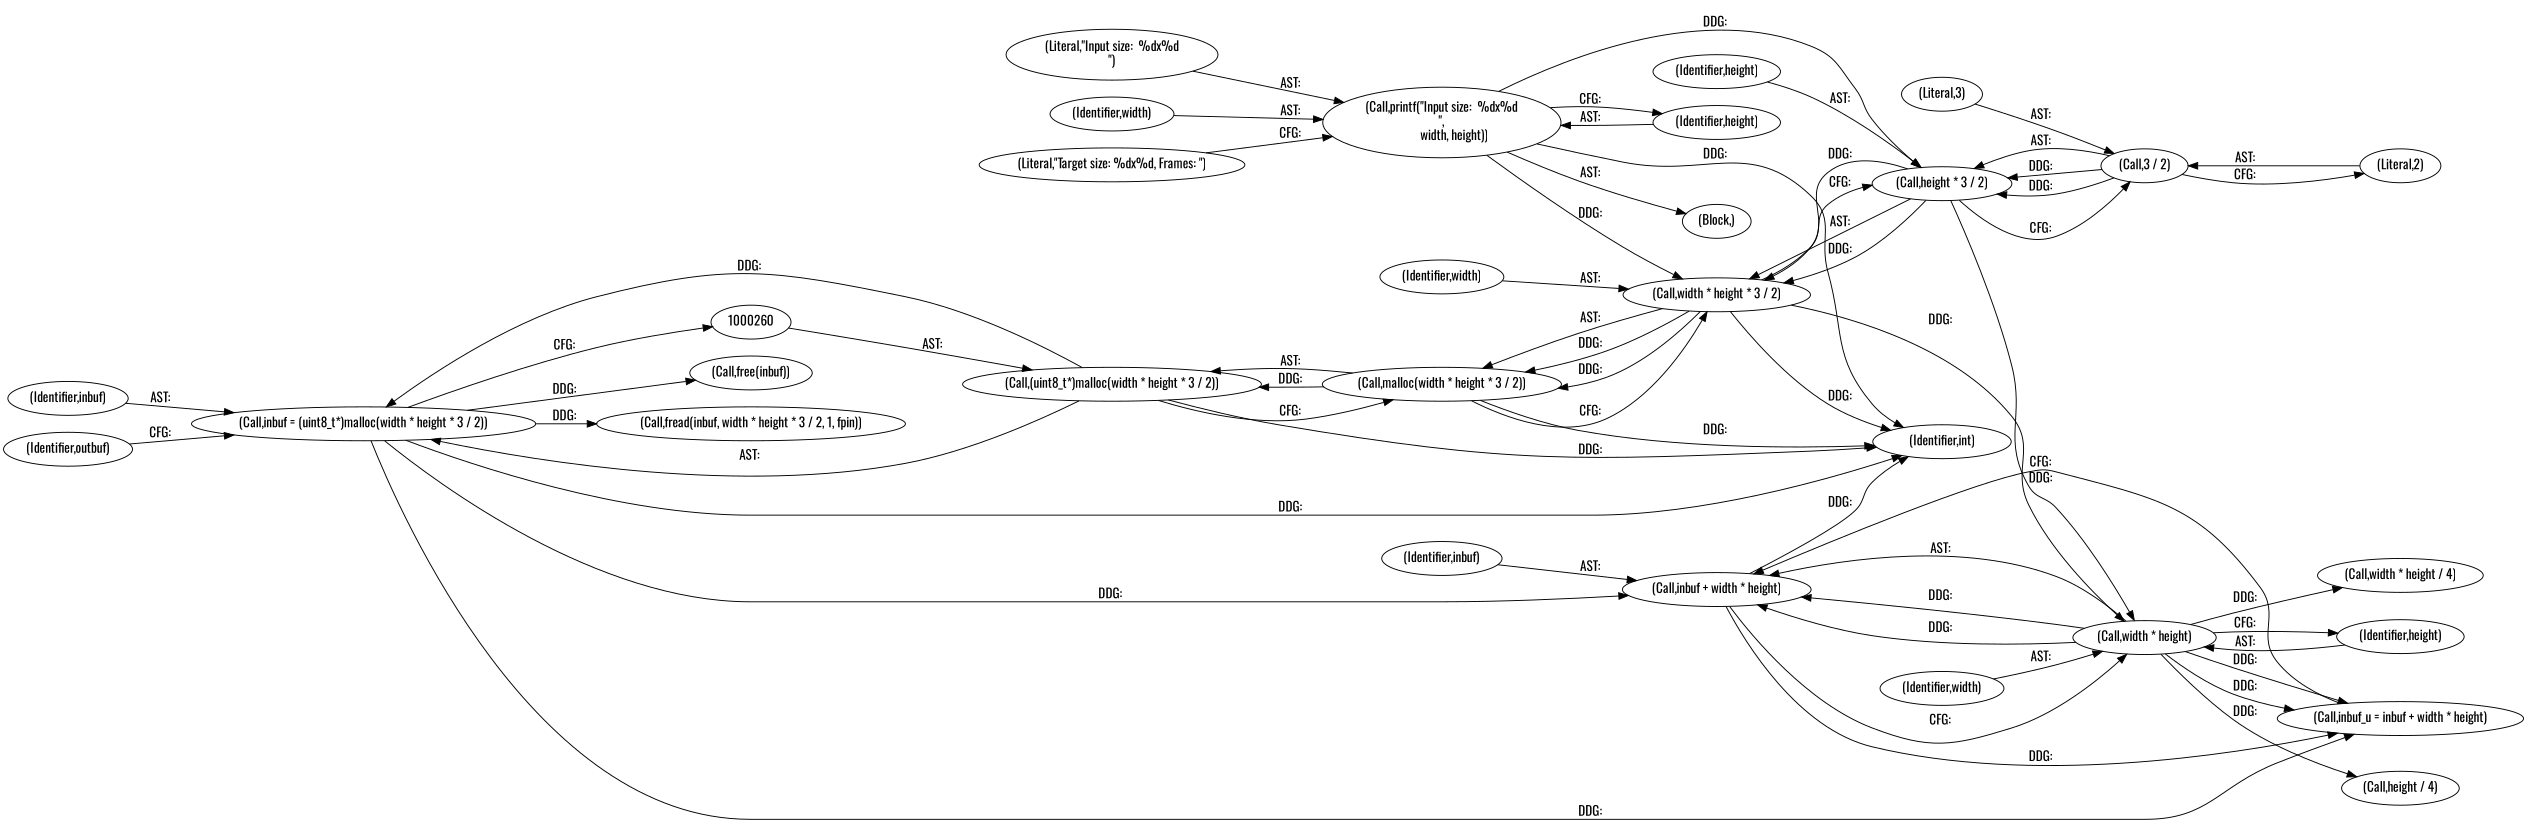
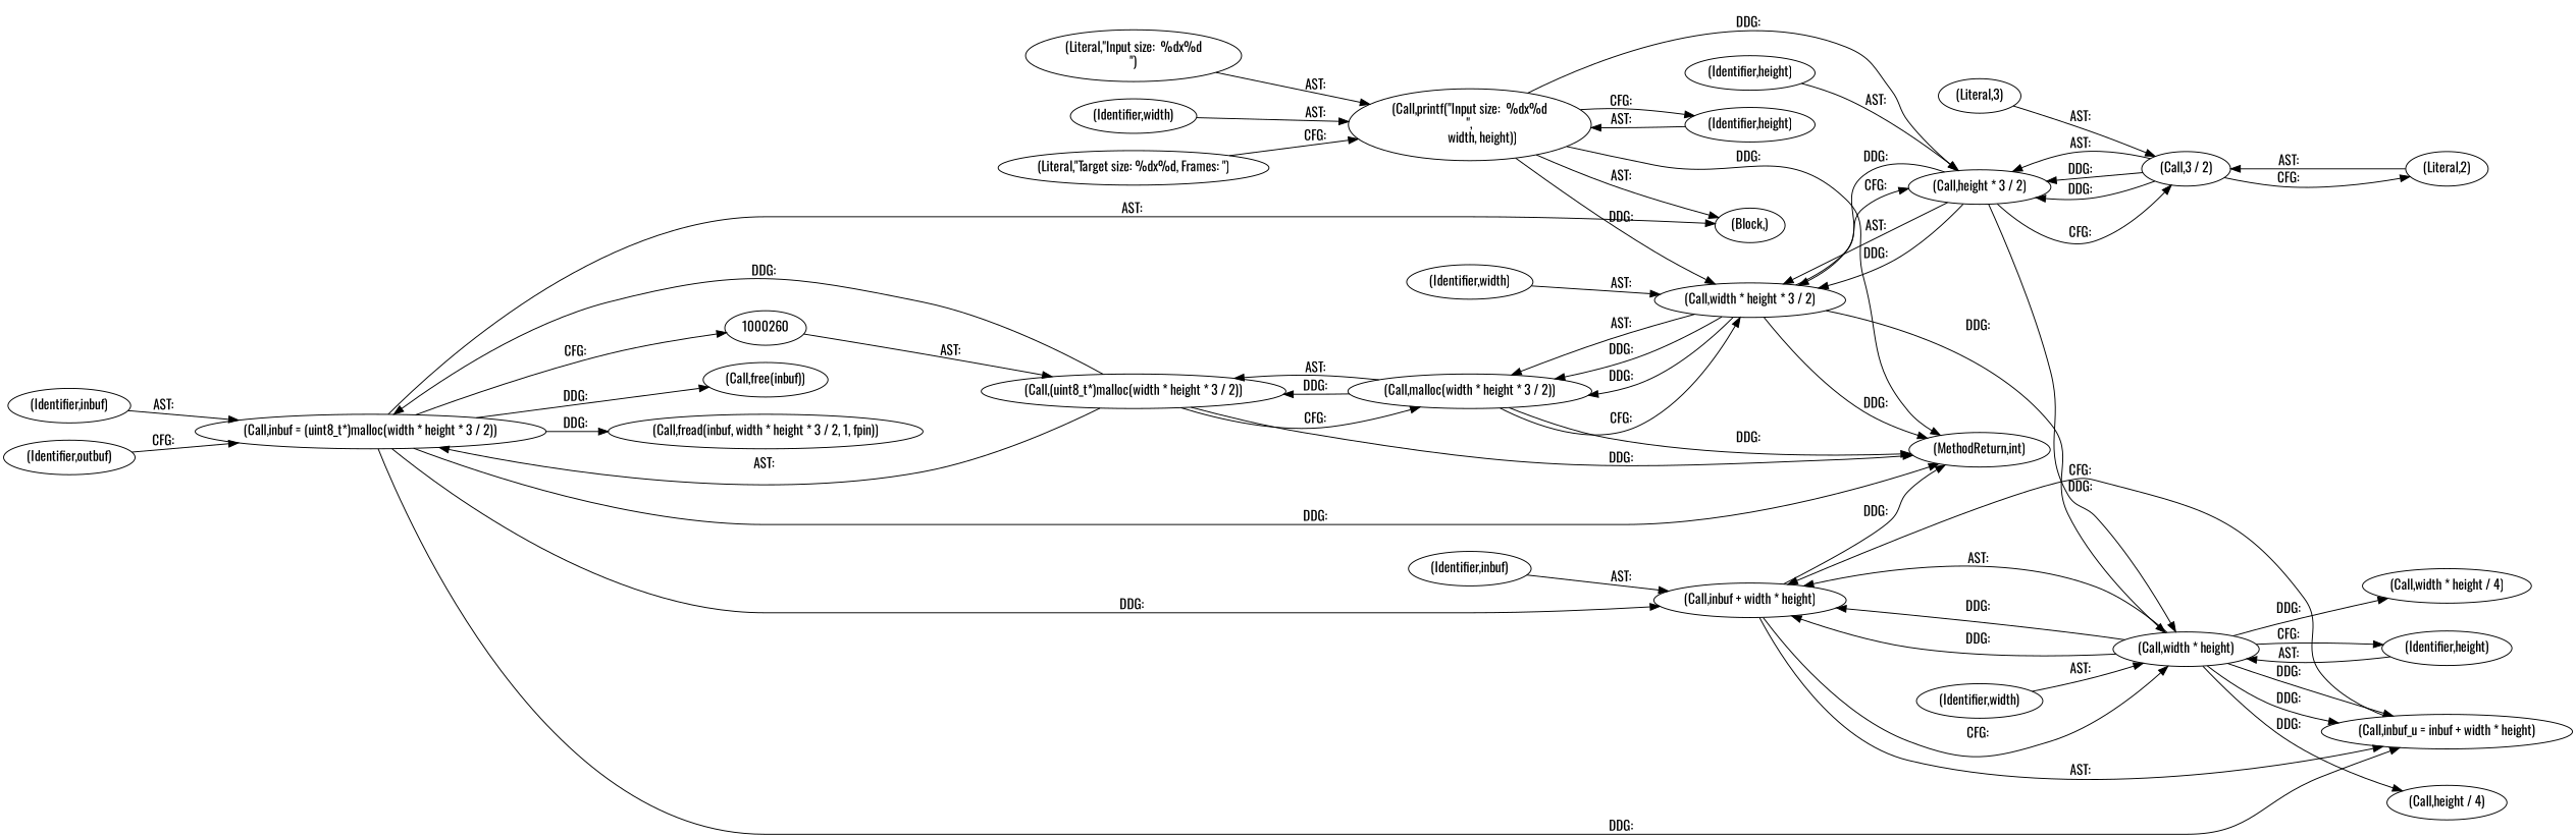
  digraph {
    fontname=Oswald
    rankdir=LR
    node [fontname=Oswald]
    edge [fontname=Oswald]
    n1 [label="(Call,inbuf + width * height)"]
    n2 [label="(Call,width * height)"]
-   n3 [label="(Identifier,int)"]
+   n3 [label="(MethodReturn,int)"]
    n4 [label="(Call,inbuf_u = inbuf + width * height)"]
    n5 [label="(Call,height / 4)"]
    n6 [label="(Identifier,height)"]
    n7 [label="(Call,width * height / 4)"]
    n8 [label="(Call,inbuf = (uint8_t*)malloc(width * height * 3 / 2))"]
    n9 [label="(Call,free(inbuf))"]
    n10 [label="(Call,fread(inbuf, width * height * 3 / 2, 1, fpin))"]
    n11 [label="(Block,)"]
    1000260
    n13 [label="(Call,(uint8_t*)malloc(width * height * 3 / 2))"]
    n14 [label="(Call,malloc(width * height * 3 / 2))"]
    n15 [label="(Call,width * height * 3 / 2)"]
    n16 [label="(Call,height * 3 / 2)"]
    n17 [label="(Call,3 / 2)"]
    n18 [label="(Call,printf(\"Input size:  %dx%d\n\",\n         width, height))"]
    n19 [label="(Identifier,height)"]
    n20 [label="(Literal,2)"]
    n21 [label="(Literal,\"Target size: %dx%d, Frames: \")"]
    n22 [label="(Identifier,inbuf)"]
    n23 [label="(Identifier,width)"]
    n24 [label="(Literal,\"Input size:  %dx%d\n\")"]
    n25 [label="(Identifier,outbuf)"]
    n26 [label="(Identifier,width)"]
    n27 [label="(Literal,3)"]
    n28 [label="(Identifier,width)"]
    n29 [label="(Identifier,height)"]
    n30 [label="(Identifier,inbuf)"]
    n1 -> n2 [label="CFG: "]
    n1 -> n3 [label="DDG: "]
-   n1 -> n4 [label="DDG: "]
+   n1 -> n4 [label="AST: "]
    n2 -> n1 [label="AST: "]
    n2 -> n1 [label="DDG: "]
    n2 -> n1 [label="DDG: "]
    n2 -> n4 [label="DDG: "]
    n2 -> n4 [label="DDG: "]
    n2 -> n5 [label="DDG: "]
    n2 -> n6 [label="CFG: "]
    n2 -> n7 [label="DDG: "]
    n4 -> n1 [label="CFG: "]
    n6 -> n2 [label="AST: "]
    n8 -> n1 [label="DDG: "]
    n8 -> n3 [label="DDG: "]
    n8 -> n4 [label="DDG: "]
    n8 -> n9 [label="DDG: "]
    n8 -> n10 [label="DDG: "]
+   n8 -> n11 [label="AST: "]
    n8 -> 1000260 [label="CFG: "]
    1000260 -> n13 [label="AST: "]
    n13 -> n3 [label="DDG: "]
    n13 -> n8 [label="AST: "]
    n13 -> n8 [label="DDG: "]
    n13 -> n14 [label="CFG: "]
    n14 -> n3 [label="DDG: "]
    n14 -> n13 [label="AST: "]
    n14 -> n13 [label="DDG: "]
    n14 -> n15 [label="CFG: "]
    n15 -> n2 [label="DDG: "]
    n15 -> n3 [label="DDG: "]
    n15 -> n14 [label="AST: "]
    n15 -> n14 [label="DDG: "]
    n15 -> n14 [label="DDG: "]
    n15 -> n16 [label="CFG: "]
    n16 -> n2 [label="DDG: "]
    n16 -> n15 [label="AST: "]
    n16 -> n15 [label="DDG: "]
    n16 -> n15 [label="DDG: "]
    n16 -> n17 [label="CFG: "]
    n17 -> n16 [label="AST: "]
    n17 -> n16 [label="DDG: "]
    n17 -> n16 [label="DDG: "]
    n17 -> n20 [label="CFG: "]
    n18 -> n3 [label="DDG: "]
    n18 -> n11 [label="AST: "]
    n18 -> n15 [label="DDG: "]
    n18 -> n16 [label="DDG: "]
    n18 -> n19 [label="CFG: "]
    n19 -> n18 [label="AST: "]
    n20 -> n17 [label="AST: "]
    n21 -> n18 [label="CFG: "]
    n22 -> n8 [label="AST: "]
    n23 -> n15 [label="AST: "]
    n24 -> n18 [label="AST: "]
    n25 -> n8 [label="CFG: "]
    n26 -> n18 [label="AST: "]
    n27 -> n17 [label="AST: "]
    n28 -> n2 [label="AST: "]
    n29 -> n16 [label="AST: "]
    n30 -> n1 [label="AST: "]
  }
